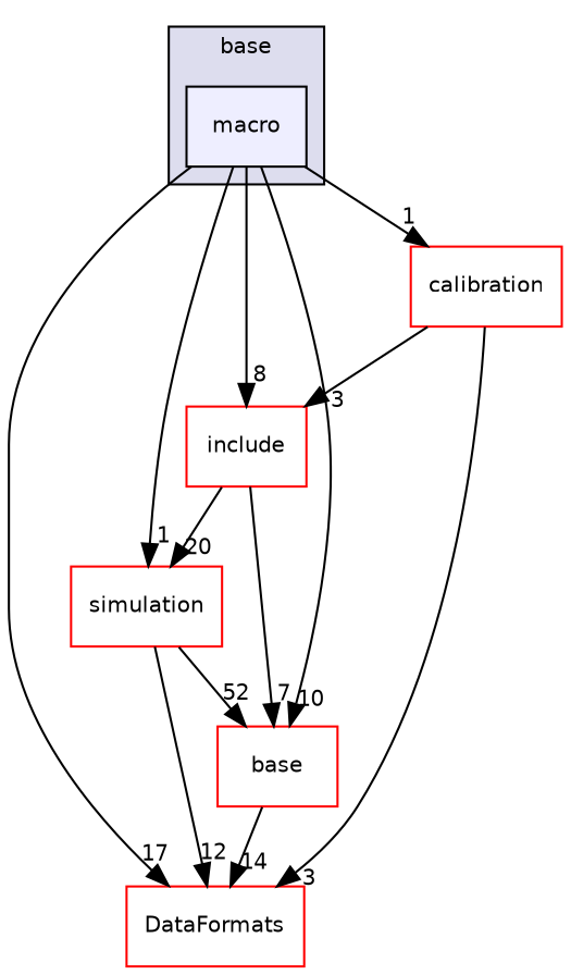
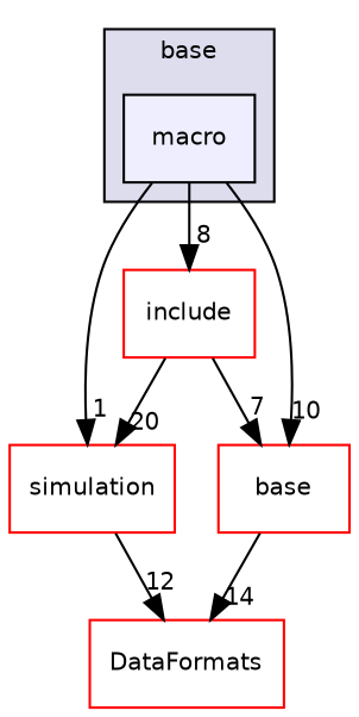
  digraph {
    compound=true
    node [fontname=Helvetica fontsize=10 shape=box color=red]
    edge [headlabel=1 labeldistance=1.5 labelfontname=Helvetica labelfontsize=10]
    n1 [fillcolor="#eeeeff" label=macro pencolor=black style=filled color=""]
    n2 [label=simulation]
-   n3 [label=calibration]
    n4 [label=base]
    n5 [label=include]
    n6 [label=DataFormats]
    subgraph cluster_1 {
      bgcolor="#ddddee"
      fontname=Helvetica
      fontsize=10
      label=base
      pencolor=black
      n1
    }
    n1 -> n2
-   n1 -> n3
    n1 -> n4 [headlabel=10]
    n1 -> n5 [headlabel=8]
-   n1 -> n6 [headlabel=17]
-   n2 -> n4 [headlabel=52]
    n2 -> n6 [headlabel=12]
-   n3 -> n5 [headlabel=3]
-   n3 -> n6 [headlabel=3]
    n4 -> n6 [headlabel=14]
    n5 -> n2 [headlabel=20]
    n5 -> n4 [headlabel=7]
  }
